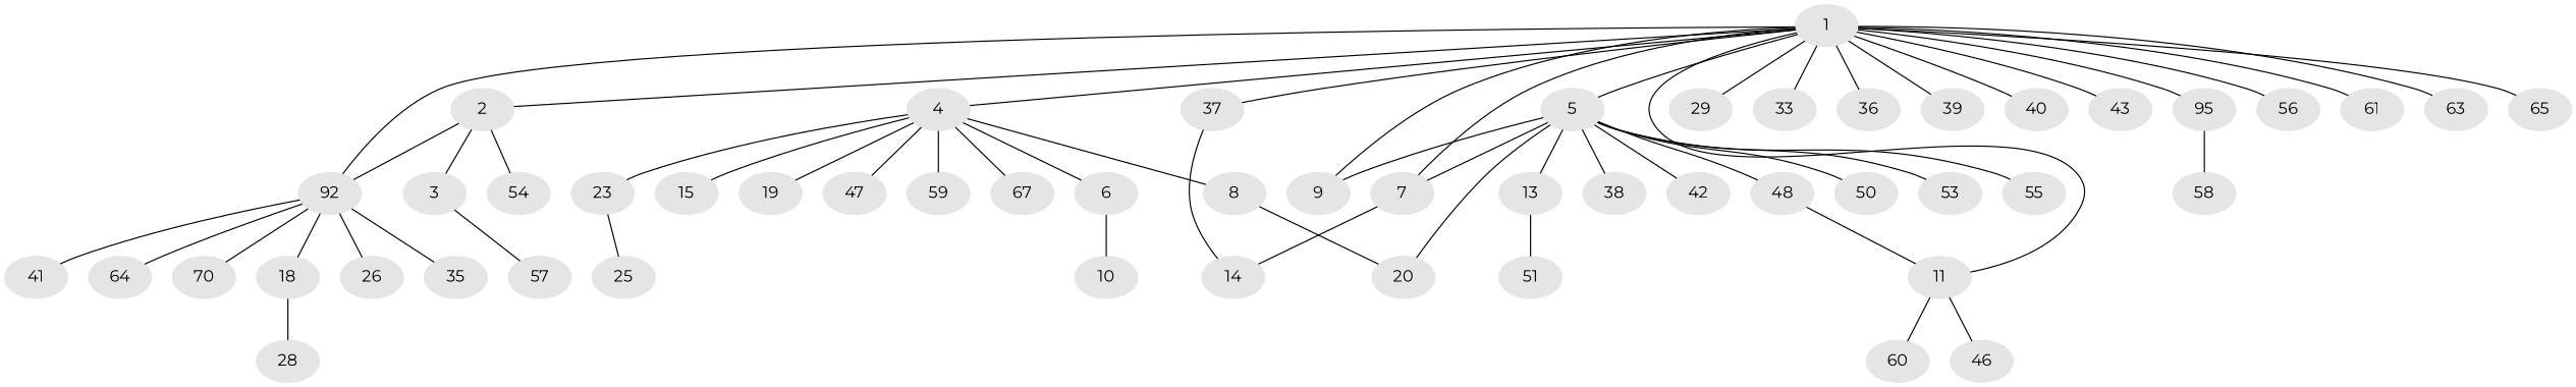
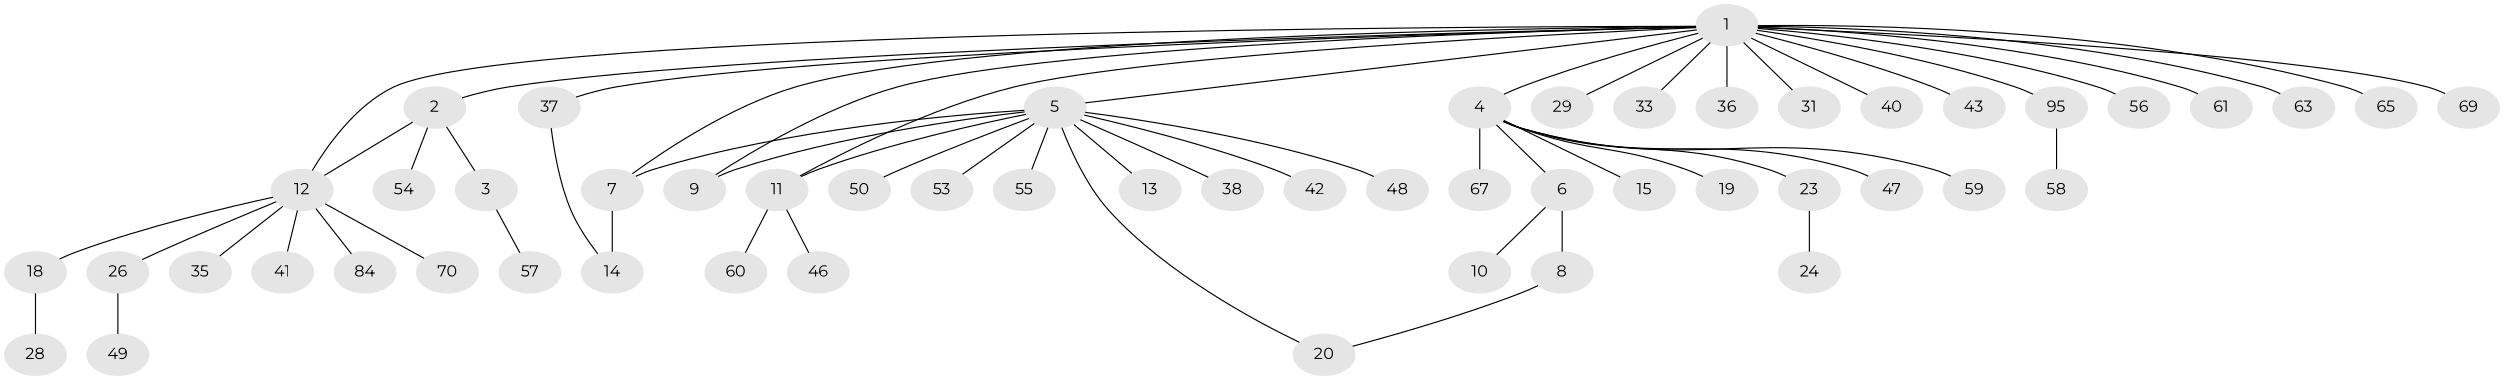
  graph {
    fontname=Montserrat
    node [color=gray90 fontname=Montserrat style=filled]
    edge [fontname=Montserrat]
    1 [super="+27"]
    2
    4 [super="+24"]
    5 [super="+68"]
    7 [super="+32"]
    9
    11 [super="+34"]
-   12 [super="+17" label=92]
+   12 [super="+17"]
    29 [super="+30"]
    33
    36
    37
-   39
+   39 [label=31]
    40
    43
    n16 [label=95]
    56
    61
    63
    65
+   69
    3 [super="+22"]
    54 [super="+62"]
    6 [super="+66"]
    15
    19
    23
    47
    59
    67
    13
    20
    38
    42
    48
    50
    53
    55
    14
    46
    60
    18
    26 [super="+31"]
    35
    41
-   64
+   64 [label=84]
    70
    58
    57
    8 [super="+44"]
    10 [super="+21"]
-   25
-   51 [super="+71"]
+   25 [label=24]
    28 [super="+52"]
+   49
    1 -- 2
    1 -- 4
    1 -- 5
    1 -- 7
    1 -- 9
    1 -- 11
    1 -- 12
    1 -- 29
    1 -- 33
    1 -- 36
    1 -- 37
    1 -- 39
    1 -- 40 [weight=2]
    1 -- 43
    1 -- n16
    1 -- 56
    1 -- 61
    1 -- 63
    1 -- 65
+   1 -- 69
    2 -- 12
    2 -- 3
    2 -- 54
    4 -- 6
    4 -- 15
    4 -- 19
    4 -- 23
    4 -- 47
    4 -- 59
    4 -- 67
    5 -- 7
    5 -- 9
-   48 -- 11
+   5 -- 11
    5 -- 13
    5 -- 20
    5 -- 38
    5 -- 42
    5 -- 48
    5 -- 50
    5 -- 53
    5 -- 55
    7 -- 14
    11 -- 46
    11 -- 60
    12 -- 18
    12 -- 26
    12 -- 35
    12 -- 41
    12 -- 64
    12 -- 70
    37 -- 14
    n16 -- 58
    3 -- 57
-   4 -- 8
+   6 -- 8
    6 -- 10
    23 -- 25
-   13 -- 51
    18 -- 28
+   26 -- 49
    8 -- 20
  }
